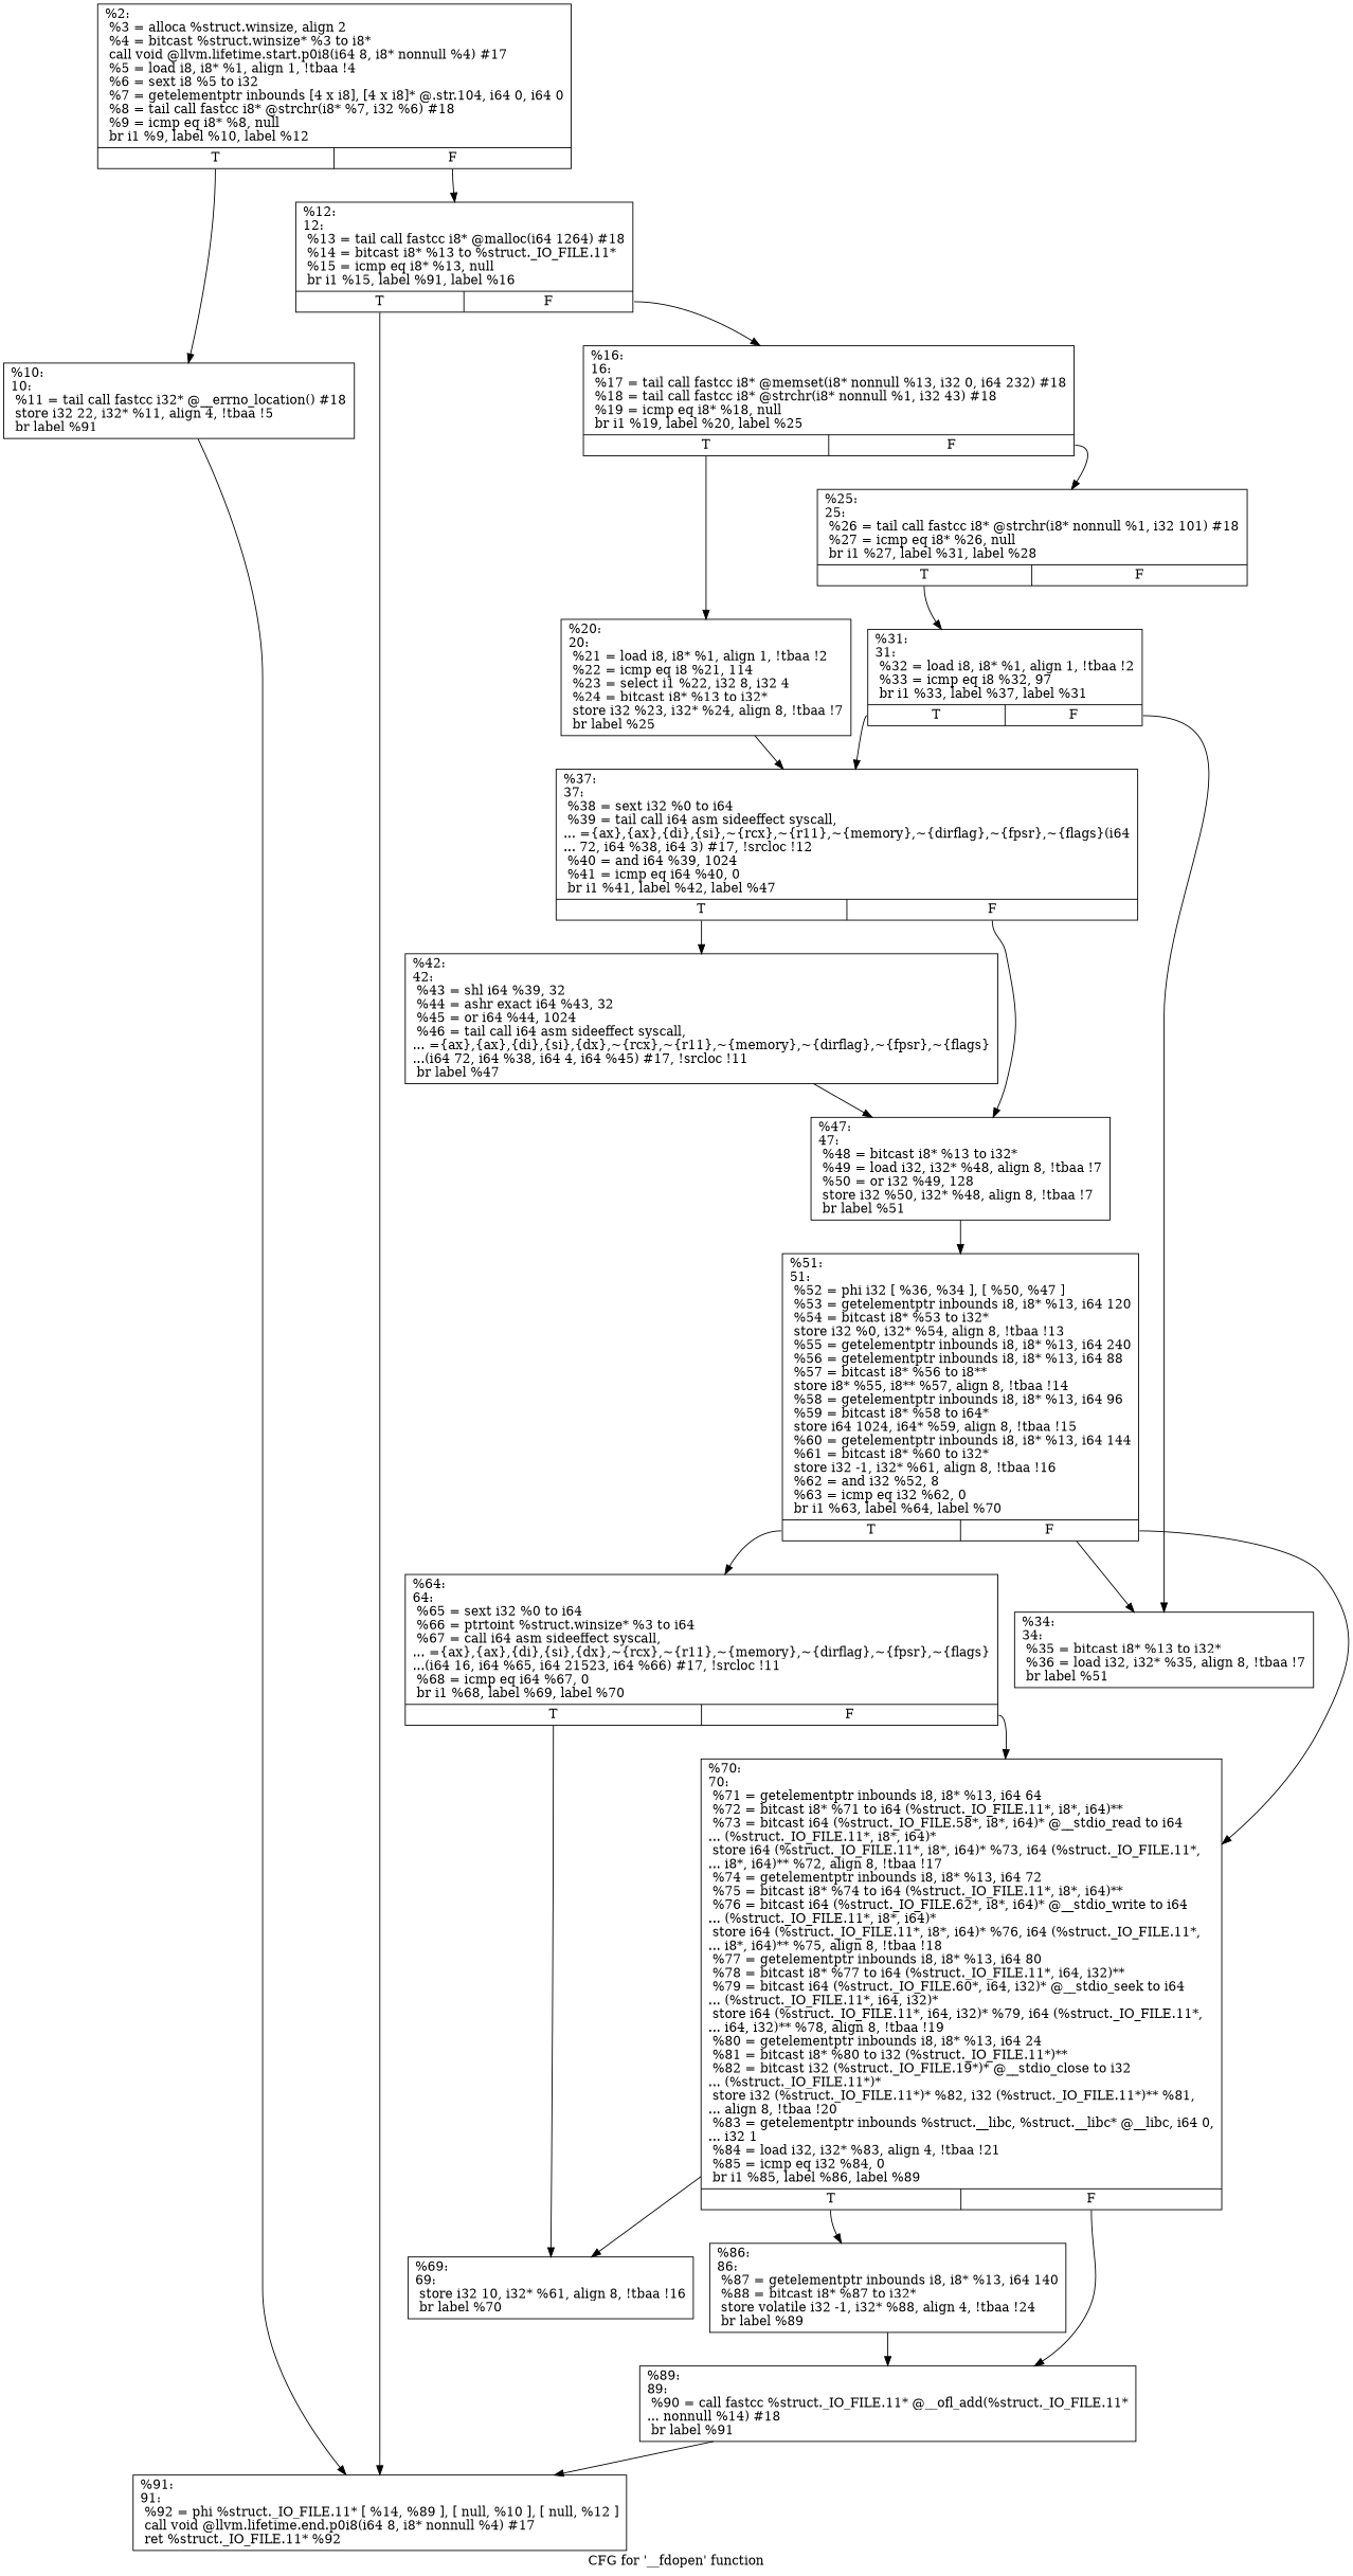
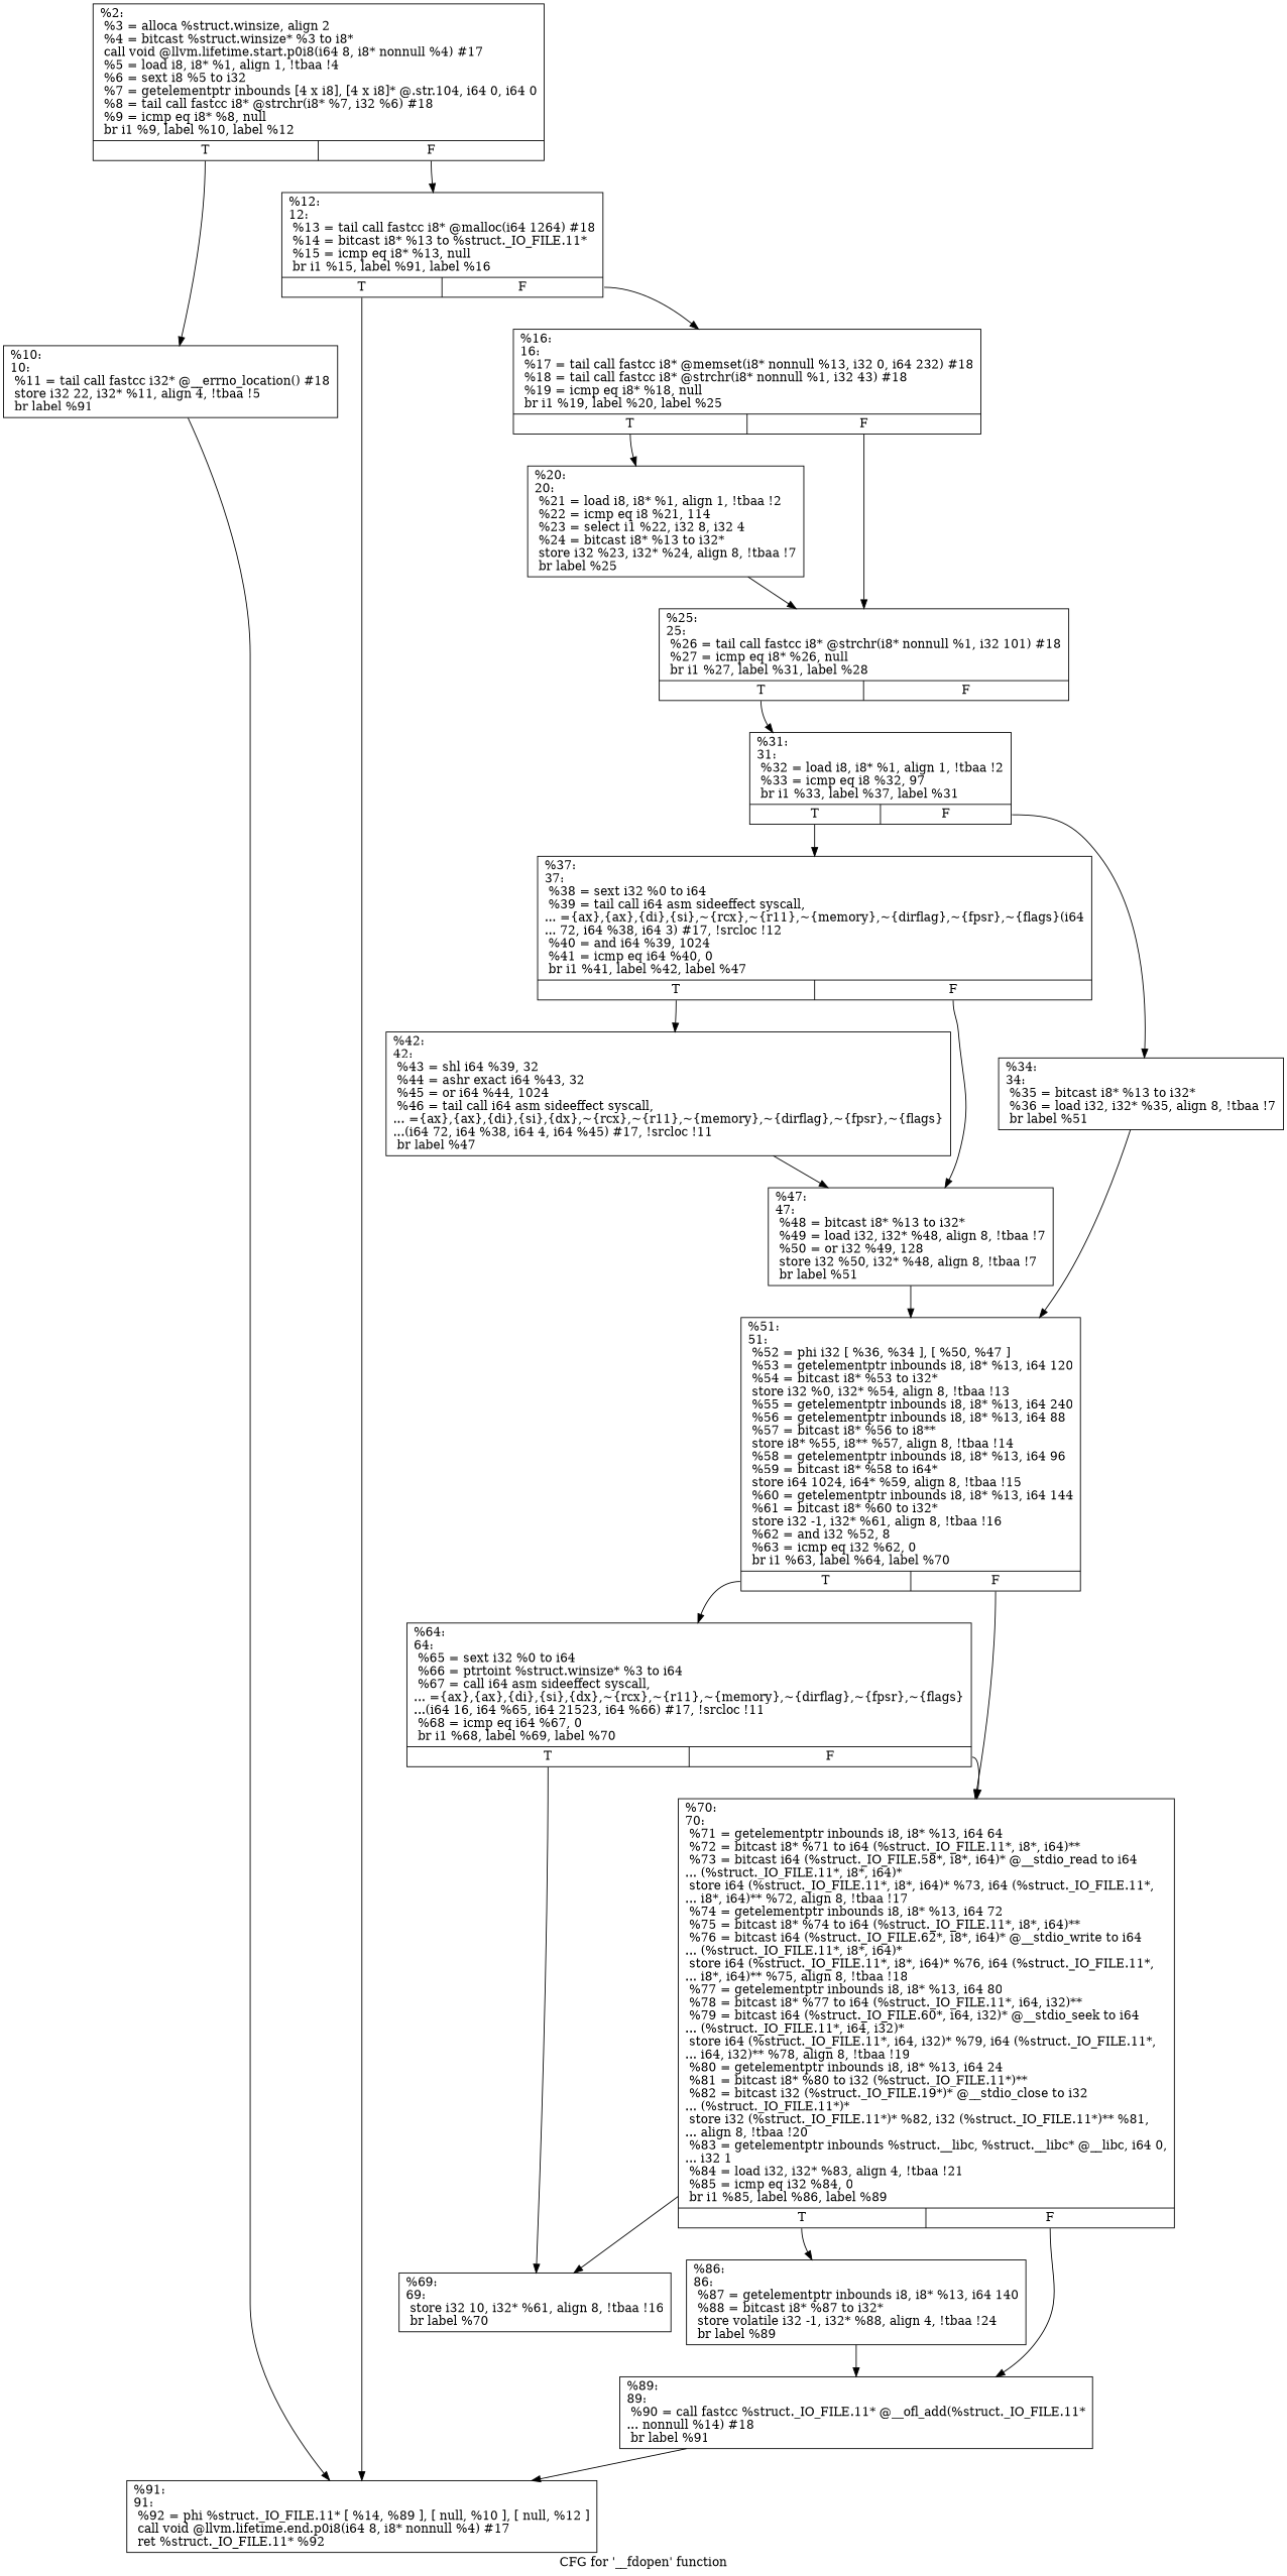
  digraph {
    label="CFG for '__fdopen' function"
    node [shape=record]
    edge [tailport=s0]
    n1 [label="{%2:\l  %3 = alloca %struct.winsize, align 2\l  %4 = bitcast %struct.winsize* %3 to i8*\l  call void @llvm.lifetime.start.p0i8(i64 8, i8* nonnull %4) #17\l  %5 = load i8, i8* %1, align 1, !tbaa !4\l  %6 = sext i8 %5 to i32\l  %7 = getelementptr inbounds [4 x i8], [4 x i8]* @.str.104, i64 0, i64 0\l  %8 = tail call fastcc i8* @strchr(i8* %7, i32 %6) #18\l  %9 = icmp eq i8* %8, null\l  br i1 %9, label %10, label %12\l|{<s0>T|<s1>F}}"]
    n2 [label="{%10:\l10:                                               \l  %11 = tail call fastcc i32* @__errno_location() #18\l  store i32 22, i32* %11, align 4, !tbaa !5\l  br label %91\l}"]
    n3 [label="{%12:\l12:                                               \l  %13 = tail call fastcc i8* @malloc(i64 1264) #18\l  %14 = bitcast i8* %13 to %struct._IO_FILE.11*\l  %15 = icmp eq i8* %13, null\l  br i1 %15, label %91, label %16\l|{<s0>T|<s1>F}}"]
    n4 [label="{%91:\l91:                                               \l  %92 = phi %struct._IO_FILE.11* [ %14, %89 ], [ null, %10 ], [ null, %12 ]\l  call void @llvm.lifetime.end.p0i8(i64 8, i8* nonnull %4) #17\l  ret %struct._IO_FILE.11* %92\l}"]
    n5 [label="{%16:\l16:                                               \l  %17 = tail call fastcc i8* @memset(i8* nonnull %13, i32 0, i64 232) #18\l  %18 = tail call fastcc i8* @strchr(i8* nonnull %1, i32 43) #18\l  %19 = icmp eq i8* %18, null\l  br i1 %19, label %20, label %25\l|{<s0>T|<s1>F}}"]
    n6 [label="{%20:\l20:                                               \l  %21 = load i8, i8* %1, align 1, !tbaa !2\l  %22 = icmp eq i8 %21, 114\l  %23 = select i1 %22, i32 8, i32 4\l  %24 = bitcast i8* %13 to i32*\l  store i32 %23, i32* %24, align 8, !tbaa !7\l  br label %25\l}"]
    n7 [label="{%25:\l25:                                               \l  %26 = tail call fastcc i8* @strchr(i8* nonnull %1, i32 101) #18\l  %27 = icmp eq i8* %26, null\l  br i1 %27, label %31, label %28\l|{<s0>T|<s1>F}}"]
    n8 [label="{%31:\l31:                                               \l  %32 = load i8, i8* %1, align 1, !tbaa !2\l  %33 = icmp eq i8 %32, 97\l  br i1 %33, label %37, label %31\l|{<s0>T|<s1>F}}"]
    n9 [label="{%37:\l37:                                               \l  %38 = sext i32 %0 to i64\l  %39 = tail call i64 asm sideeffect syscall,\l... =\{ax\},\{ax\},\{di\},\{si\},~\{rcx\},~\{r11\},~\{memory\},~\{dirflag\},~\{fpsr\},~\{flags\}(i64\l... 72, i64 %38, i64 3) #17, !srcloc !12\l  %40 = and i64 %39, 1024\l  %41 = icmp eq i64 %40, 0\l  br i1 %41, label %42, label %47\l|{<s0>T|<s1>F}}"]
    n10 [label="{%34:\l34:                                               \l  %35 = bitcast i8* %13 to i32*\l  %36 = load i32, i32* %35, align 8, !tbaa !7\l  br label %51\l}"]
    n11 [label="{%42:\l42:                                               \l  %43 = shl i64 %39, 32\l  %44 = ashr exact i64 %43, 32\l  %45 = or i64 %44, 1024\l  %46 = tail call i64 asm sideeffect syscall,\l... =\{ax\},\{ax\},\{di\},\{si\},\{dx\},~\{rcx\},~\{r11\},~\{memory\},~\{dirflag\},~\{fpsr\},~\{flags\}\l...(i64 72, i64 %38, i64 4, i64 %45) #17, !srcloc !11\l  br label %47\l}"]
    n12 [label="{%47:\l47:                                               \l  %48 = bitcast i8* %13 to i32*\l  %49 = load i32, i32* %48, align 8, !tbaa !7\l  %50 = or i32 %49, 128\l  store i32 %50, i32* %48, align 8, !tbaa !7\l  br label %51\l}"]
    n13 [label="{%51:\l51:                                               \l  %52 = phi i32 [ %36, %34 ], [ %50, %47 ]\l  %53 = getelementptr inbounds i8, i8* %13, i64 120\l  %54 = bitcast i8* %53 to i32*\l  store i32 %0, i32* %54, align 8, !tbaa !13\l  %55 = getelementptr inbounds i8, i8* %13, i64 240\l  %56 = getelementptr inbounds i8, i8* %13, i64 88\l  %57 = bitcast i8* %56 to i8**\l  store i8* %55, i8** %57, align 8, !tbaa !14\l  %58 = getelementptr inbounds i8, i8* %13, i64 96\l  %59 = bitcast i8* %58 to i64*\l  store i64 1024, i64* %59, align 8, !tbaa !15\l  %60 = getelementptr inbounds i8, i8* %13, i64 144\l  %61 = bitcast i8* %60 to i32*\l  store i32 -1, i32* %61, align 8, !tbaa !16\l  %62 = and i32 %52, 8\l  %63 = icmp eq i32 %62, 0\l  br i1 %63, label %64, label %70\l|{<s0>T|<s1>F}}"]
    n14 [label="{%64:\l64:                                               \l  %65 = sext i32 %0 to i64\l  %66 = ptrtoint %struct.winsize* %3 to i64\l  %67 = call i64 asm sideeffect syscall,\l... =\{ax\},\{ax\},\{di\},\{si\},\{dx\},~\{rcx\},~\{r11\},~\{memory\},~\{dirflag\},~\{fpsr\},~\{flags\}\l...(i64 16, i64 %65, i64 21523, i64 %66) #17, !srcloc !11\l  %68 = icmp eq i64 %67, 0\l  br i1 %68, label %69, label %70\l|{<s0>T|<s1>F}}"]
    n15 [label="{%70:\l70:                                               \l  %71 = getelementptr inbounds i8, i8* %13, i64 64\l  %72 = bitcast i8* %71 to i64 (%struct._IO_FILE.11*, i8*, i64)**\l  %73 = bitcast i64 (%struct._IO_FILE.58*, i8*, i64)* @__stdio_read to i64\l... (%struct._IO_FILE.11*, i8*, i64)*\l  store i64 (%struct._IO_FILE.11*, i8*, i64)* %73, i64 (%struct._IO_FILE.11*,\l... i8*, i64)** %72, align 8, !tbaa !17\l  %74 = getelementptr inbounds i8, i8* %13, i64 72\l  %75 = bitcast i8* %74 to i64 (%struct._IO_FILE.11*, i8*, i64)**\l  %76 = bitcast i64 (%struct._IO_FILE.62*, i8*, i64)* @__stdio_write to i64\l... (%struct._IO_FILE.11*, i8*, i64)*\l  store i64 (%struct._IO_FILE.11*, i8*, i64)* %76, i64 (%struct._IO_FILE.11*,\l... i8*, i64)** %75, align 8, !tbaa !18\l  %77 = getelementptr inbounds i8, i8* %13, i64 80\l  %78 = bitcast i8* %77 to i64 (%struct._IO_FILE.11*, i64, i32)**\l  %79 = bitcast i64 (%struct._IO_FILE.60*, i64, i32)* @__stdio_seek to i64\l... (%struct._IO_FILE.11*, i64, i32)*\l  store i64 (%struct._IO_FILE.11*, i64, i32)* %79, i64 (%struct._IO_FILE.11*,\l... i64, i32)** %78, align 8, !tbaa !19\l  %80 = getelementptr inbounds i8, i8* %13, i64 24\l  %81 = bitcast i8* %80 to i32 (%struct._IO_FILE.11*)**\l  %82 = bitcast i32 (%struct._IO_FILE.19*)* @__stdio_close to i32\l... (%struct._IO_FILE.11*)*\l  store i32 (%struct._IO_FILE.11*)* %82, i32 (%struct._IO_FILE.11*)** %81,\l... align 8, !tbaa !20\l  %83 = getelementptr inbounds %struct.__libc, %struct.__libc* @__libc, i64 0,\l... i32 1\l  %84 = load i32, i32* %83, align 4, !tbaa !21\l  %85 = icmp eq i32 %84, 0\l  br i1 %85, label %86, label %89\l|{<s0>T|<s1>F}}"]
    n16 [label="{%69:\l69:                                               \l  store i32 10, i32* %61, align 8, !tbaa !16\l  br label %70\l}"]
    n17 [label="{%86:\l86:                                               \l  %87 = getelementptr inbounds i8, i8* %13, i64 140\l  %88 = bitcast i8* %87 to i32*\l  store volatile i32 -1, i32* %88, align 4, !tbaa !24\l  br label %89\l}"]
    n18 [label="{%89:\l89:                                               \l  %90 = call fastcc %struct._IO_FILE.11* @__ofl_add(%struct._IO_FILE.11*\l... nonnull %14) #18\l  br label %91\l}"]
    n1 -> n2
    n1 -> n3 [tailport=s1]
    n2 -> n4 [tailport=""]
    n3 -> n4
    n3 -> n5 [tailport=s1]
    n5 -> n6
    n5 -> n7 [tailport=s1]
-   n6 -> n9 [tailport=""]
+   n6 -> n7 [tailport=""]
    n7 -> n8
    n8 -> n9
    n8 -> n10 [tailport=s1]
    n9 -> n11
    n9 -> n12 [tailport=s1]
-   n13 -> n10 [tailport=""]
+   n10 -> n13 [tailport=""]
    n11 -> n12 [tailport=""]
    n12 -> n13 [tailport=""]
    n13 -> n14
    n13 -> n15 [tailport=s1]
    n14 -> n15 [tailport=s1]
    n14 -> n16
    n15 -> n16 [tailport=""]
    n15 -> n17
    n15 -> n18 [tailport=s1]
    n17 -> n18 [tailport=""]
    n18 -> n4 [tailport=""]
  }
